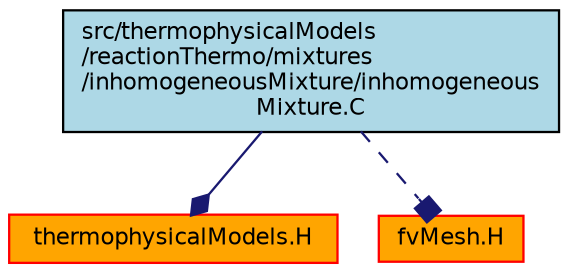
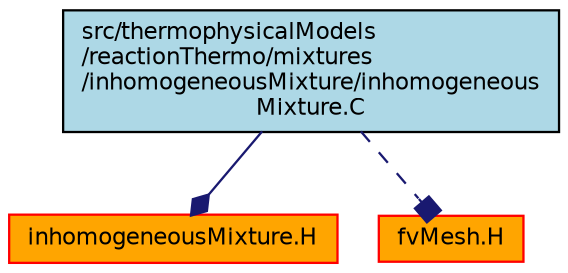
  digraph {
    node [color=red fillcolor=orange fontname=Helvetica fontsize=10 shape=record style=filled]
    edge [color=midnightblue fontname=Helvetica fontsize=10 labelfontname=Helvetica labelfontsize=10]
    n1 [color=black fillcolor=lightblue fontcolor=black height=0.2 label="src/thermophysicalModels\l/reactionThermo/mixtures\l/inhomogeneousMixture/inhomogeneous\lMixture.C" width=0.4]
-   n2 [height=0.2 label="thermophysicalModels.H" width=0.4]
+   n2 [height=0.2 label="inhomogeneousMixture.H" width=0.4]
    n3 [height=0.2 label="fvMesh.H" width=0.4]
    n1 -> n2 [style=solid arrowhead=diamond]
    n1 -> n3 [style=dashed arrowhead=box]
  }
